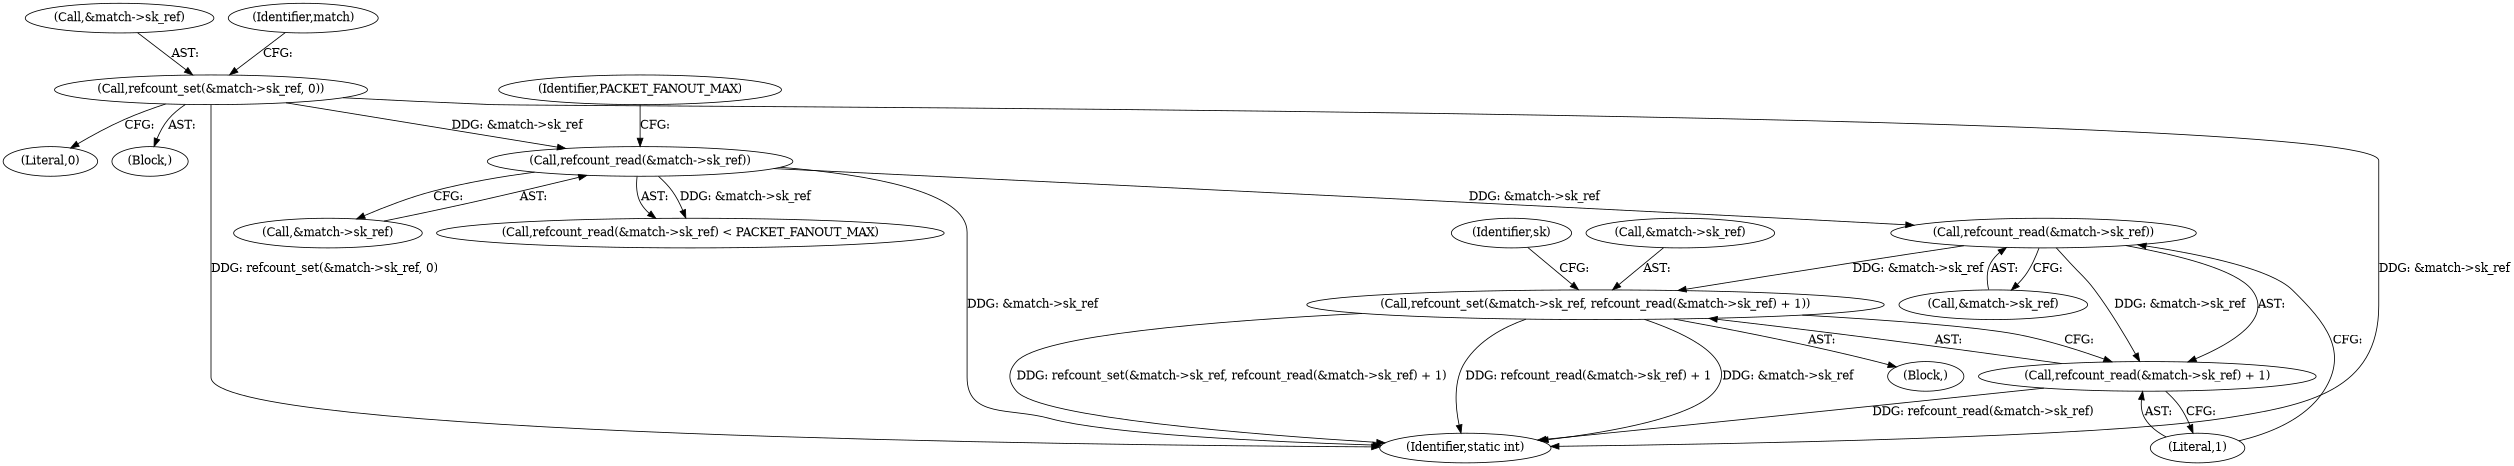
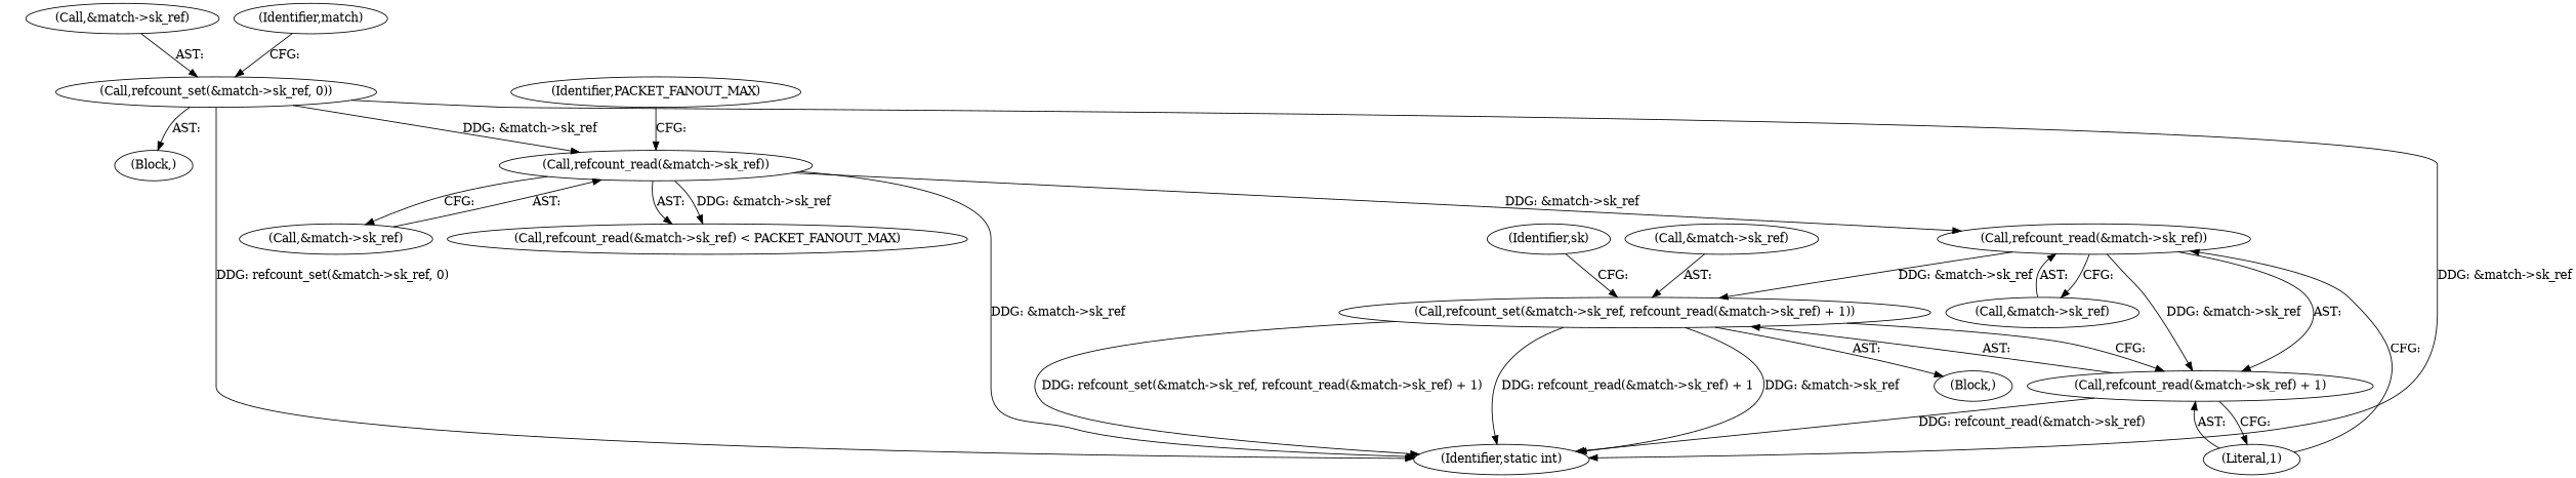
  digraph {
    n1 [label="(Call,refcount_read(&match->sk_ref))"]
    n2 [label="(Call,refcount_set(&match->sk_ref, refcount_read(&match->sk_ref) + 1))"]
    n3 [label="(Call,refcount_read(&match->sk_ref) + 1)"]
    n4 [label="(Call,&match->sk_ref)"]
    n5 [label="(Identifier,static int)"]
    n6 [label="(Block,)"]
    n7 [label="(Literal,1)"]
    n8 [label="(Call,refcount_read(&match->sk_ref))"]
    n9 [label="(Call,&match->sk_ref)"]
    n10 [label="(Call,refcount_read(&match->sk_ref) < PACKET_FANOUT_MAX)"]
    n11 [label="(Call,refcount_set(&match->sk_ref, 0))"]
-   n12 [label="(Literal,0)"]
    n13 [label="(Block,)"]
    n14 [label="(Identifier,sk)"]
    n15 [label="(Call,&match->sk_ref)"]
    n16 [label="(Identifier,match)"]
    n17 [label="(Call,&match->sk_ref)"]
    n18 [label="(Identifier,PACKET_FANOUT_MAX)"]
    n1 -> n2 [label="DDG: &match->sk_ref"]
    n1 -> n3 [label="AST: "]
    n1 -> n3 [label="DDG: &match->sk_ref"]
    n1 -> n4 [label="CFG: "]
    n2 -> n3 [label="CFG: "]
    n2 -> n5 [label="DDG: &match->sk_ref"]
    n2 -> n5 [label="DDG: refcount_set(&match->sk_ref, refcount_read(&match->sk_ref) + 1)"]
    n2 -> n5 [label="DDG: refcount_read(&match->sk_ref) + 1"]
    n2 -> n6 [label="AST: "]
    n3 -> n2 [label="AST: "]
    n3 -> n5 [label="DDG: refcount_read(&match->sk_ref)"]
    n3 -> n7 [label="CFG: "]
    n4 -> n1 [label="AST: "]
    n7 -> n1 [label="CFG: "]
    n7 -> n3 [label="AST: "]
    n8 -> n1 [label="DDG: &match->sk_ref"]
    n8 -> n5 [label="DDG: &match->sk_ref"]
    n8 -> n9 [label="CFG: "]
    n8 -> n10 [label="AST: "]
    n8 -> n10 [label="DDG: &match->sk_ref"]
    n9 -> n8 [label="AST: "]
    n11 -> n5 [label="DDG: &match->sk_ref"]
    n11 -> n5 [label="DDG: refcount_set(&match->sk_ref, 0)"]
    n11 -> n8 [label="DDG: &match->sk_ref"]
-   n11 -> n12 [label="CFG: "]
    n11 -> n13 [label="AST: "]
    n14 -> n2 [label="CFG: "]
    n15 -> n11 [label="AST: "]
    n16 -> n11 [label="CFG: "]
    n17 -> n2 [label="AST: "]
    n18 -> n8 [label="CFG: "]
  }
